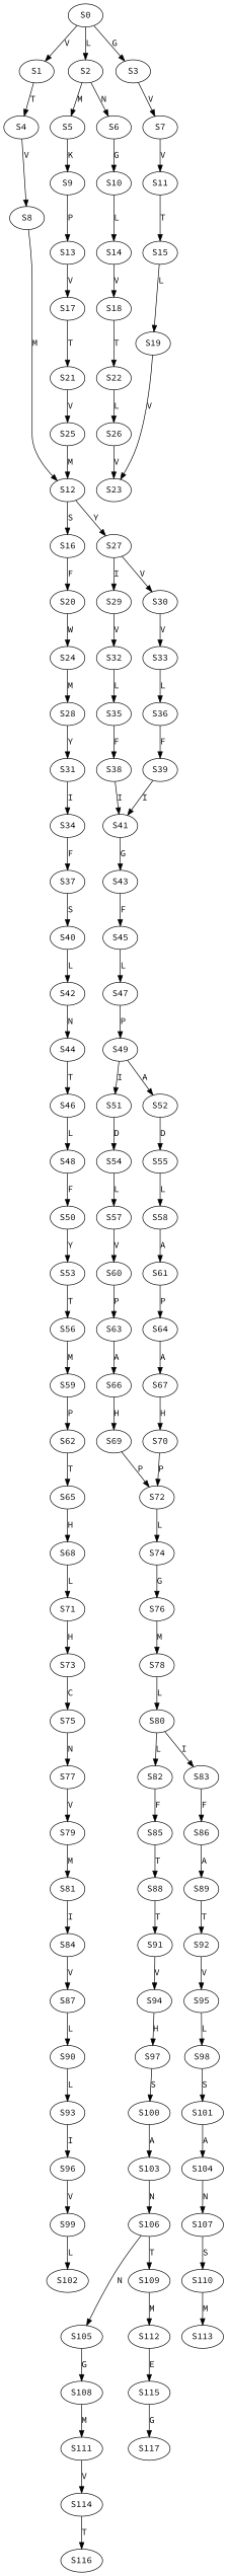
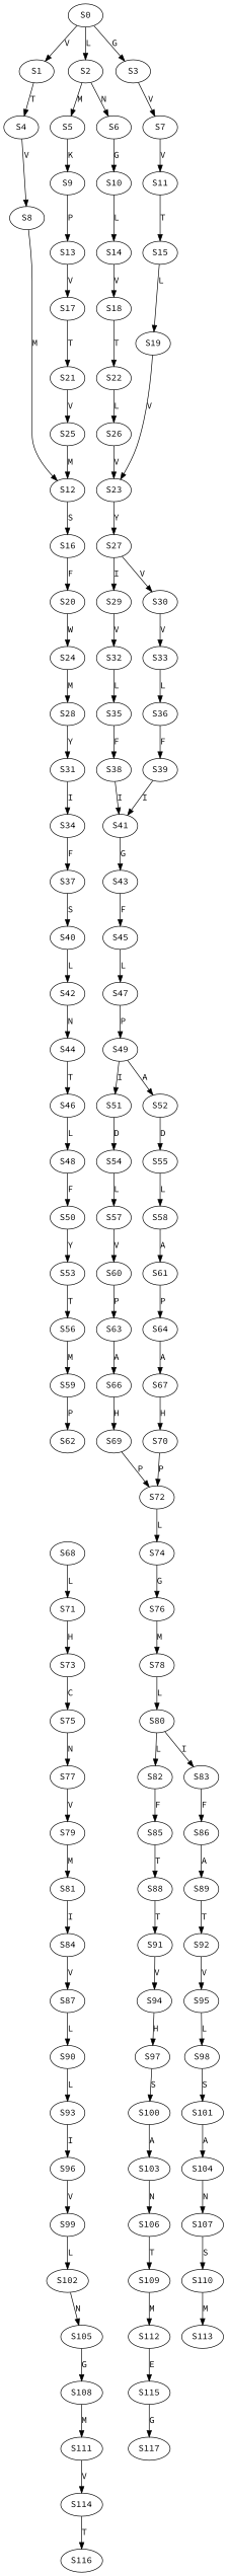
  strict digraph {
    fontname="Source Code Pro"
    node [fontname="Source Code Pro"]
    edge [fontname="Source Code Pro"]
    S0
    S1
    S2
    S3
    S4
    S5
    S6
    S7
    S8
    S9
    S10
    S11
    S12
    S13
    S14
    S15
    S16
    S17
    S18
    S19
    S20
    S21
    S22
    S23
    S24
    S25
    S26
    S27
    S28
    S29
    S30
    S31
    S32
    S33
    S34
    S35
    S36
    S37
    S38
    S39
    S40
    S41
    S42
    S43
    S44
    S45
    S46
    S47
    S48
    S49
    S50
    S51
    S52
    S53
    S54
    S55
    S56
    S57
    S58
    S59
    S60
    S61
    S62
    S63
    S64
-   S65
    S66
    S67
    S68
    S69
    S70
    S71
    S72
    S73
    S74
    S75
    S76
    S77
    S78
    S79
    S80
    S81
    S82
    S83
    S84
    S85
    S86
    S87
    S88
    S89
    S90
    S91
    S92
    S93
    S94
    S95
    S96
    S97
    S98
    S99
    S100
    S101
    S102
    S103
    S104
    S105
    S106
    S107
    S108
    S109
    S110
    S111
    S112
    S113
    S114
    S115
    S116
    S117
    S0 -> S1 [label=V]
    S0 -> S2 [label=L]
    S0 -> S3 [label=G]
    S1 -> S4 [label=T]
    S2 -> S5 [label=M]
    S2 -> S6 [label=N]
    S3 -> S7 [label=V]
    S4 -> S8 [label=V]
    S5 -> S9 [label=K]
    S6 -> S10 [label=G]
    S7 -> S11 [label=V]
    S8 -> S12 [label=M]
    S9 -> S13 [label=P]
    S10 -> S14 [label=L]
    S11 -> S15 [label=T]
    S12 -> S16 [label=S]
    S13 -> S17 [label=V]
    S14 -> S18 [label=V]
    S15 -> S19 [label=L]
    S16 -> S20 [label=F]
    S17 -> S21 [label=T]
    S18 -> S22 [label=T]
    S19 -> S23 [label=V]
    S20 -> S24 [label=W]
    S21 -> S25 [label=V]
    S22 -> S26 [label=L]
-   S12 -> S27 [label=Y]
+   S23 -> S27 [label=Y]
    S24 -> S28 [label=M]
    S25 -> S12 [label=M]
    S26 -> S23 [label=V]
    S27 -> S29 [label=I]
    S27 -> S30 [label=V]
    S28 -> S31 [label=Y]
    S29 -> S32 [label=V]
    S30 -> S33 [label=V]
    S31 -> S34 [label=I]
    S32 -> S35 [label=L]
    S33 -> S36 [label=L]
    S34 -> S37 [label=F]
    S35 -> S38 [label=F]
    S36 -> S39 [label=F]
    S37 -> S40 [label=S]
    S38 -> S41 [label=I]
    S39 -> S41 [label=I]
    S40 -> S42 [label=L]
    S41 -> S43 [label=G]
    S42 -> S44 [label=N]
    S43 -> S45 [label=F]
    S44 -> S46 [label=T]
    S45 -> S47 [label=L]
    S46 -> S48 [label=L]
    S47 -> S49 [label=P]
    S48 -> S50 [label=F]
    S49 -> S51 [label=I]
    S49 -> S52 [label=A]
    S50 -> S53 [label=Y]
    S51 -> S54 [label=D]
    S52 -> S55 [label=D]
    S53 -> S56 [label=T]
    S54 -> S57 [label=L]
    S55 -> S58 [label=L]
    S56 -> S59 [label=M]
    S57 -> S60 [label=V]
    S58 -> S61 [label=A]
    S59 -> S62 [label=P]
    S60 -> S63 [label=P]
    S61 -> S64 [label=P]
-   S62 -> S65 [label=T]
    S63 -> S66 [label=A]
    S64 -> S67 [label=A]
-   S65 -> S68 [label=H]
    S66 -> S69 [label=H]
    S67 -> S70 [label=H]
    S68 -> S71 [label=L]
    S69 -> S72 [label=P]
    S70 -> S72 [label=P]
    S71 -> S73 [label=H]
    S72 -> S74 [label=L]
    S73 -> S75 [label=C]
    S74 -> S76 [label=G]
    S75 -> S77 [label=N]
    S76 -> S78 [label=M]
    S77 -> S79 [label=V]
    S78 -> S80 [label=L]
    S79 -> S81 [label=M]
    S80 -> S82 [label=L]
    S80 -> S83 [label=I]
    S81 -> S84 [label=I]
    S82 -> S85 [label=F]
    S83 -> S86 [label=F]
    S84 -> S87 [label=V]
    S85 -> S88 [label=T]
    S86 -> S89 [label=A]
    S87 -> S90 [label=L]
    S88 -> S91 [label=T]
    S89 -> S92 [label=T]
    S90 -> S93 [label=L]
    S91 -> S94 [label=V]
    S92 -> S95 [label=V]
    S93 -> S96 [label=I]
    S94 -> S97 [label=H]
    S95 -> S98 [label=L]
    S96 -> S99 [label=V]
    S97 -> S100 [label=S]
    S98 -> S101 [label=S]
    S99 -> S102 [label=L]
    S100 -> S103 [label=A]
    S101 -> S104 [label=A]
-   S106 -> S105 [label=N]
+   S102 -> S105 [label=N]
    S103 -> S106 [label=N]
    S104 -> S107 [label=N]
    S105 -> S108 [label=G]
    S106 -> S109 [label=T]
    S107 -> S110 [label=S]
    S108 -> S111 [label=M]
    S109 -> S112 [label=M]
    S110 -> S113 [label=M]
    S111 -> S114 [label=V]
    S112 -> S115 [label=E]
    S114 -> S116 [label=T]
    S115 -> S117 [label=G]
  }
